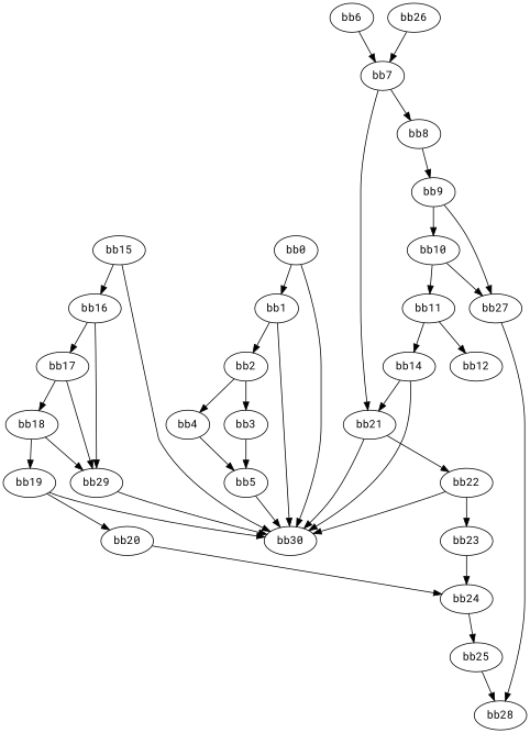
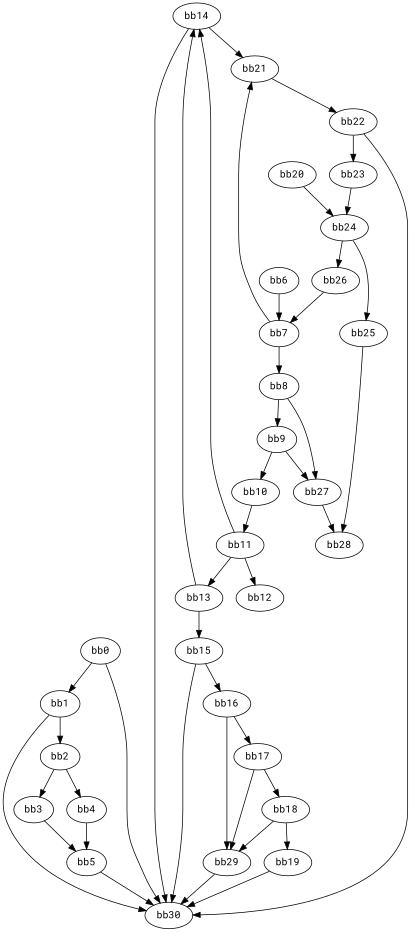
  digraph {
    fontname="Roboto Mono"
    node [fontname="Roboto Mono"]
    edge [fontname="Roboto Mono"]
    n1 [label="bb0\l"]
    n2 [label="bb1\l"]
    n3 [label="bb30\l"]
    n4 [label="bb2\l"]
    n5 [label="bb3\l"]
    n6 [label="bb4\l"]
    n7 [label="bb5\l"]
    n8 [label="bb6\l"]
    n9 [label="bb7\l"]
    n10 [label="bb8\l"]
    n11 [label="bb21\l"]
    n12 [label="bb9\l"]
    n13 [label="bb10\l"]
    n14 [label="bb27\l"]
    n15 [label="bb11\l"]
    n16 [label="bb28\l"]
    n17 [label="bb12\l"]
+   n18 [label="bb13\l"]
    n19 [label="bb14\l"]
    n20 [label="bb15\l"]
    n21 [label="bb16\l"]
    n22 [label="bb22\l"]
    n23 [label="bb17\l"]
    n24 [label="bb29\l"]
    n25 [label="bb18\l"]
    n26 [label="bb19\l"]
    n27 [label="bb20\l"]
    n28 [label="bb24\l"]
    n29 [label="bb25\l"]
    n30 [label="bb26\l"]
    n31 [label="bb23\l"]
    n1 -> n2
    n1 -> n3
    n2 -> n3
    n2 -> n4
    n4 -> n5
    n4 -> n6
    n5 -> n7
    n6 -> n7
    n7 -> n3
    n8 -> n9
    n9 -> n10
    n9 -> n11
    n10 -> n12
-   n11 -> n3
    n11 -> n22
    n12 -> n13
    n12 -> n14
-   n13 -> n14
+   n10 -> n14
    n13 -> n15
    n14 -> n16
    n15 -> n17
+   n15 -> n18
    n15 -> n19
+   n18 -> n19
+   n18 -> n20
    n19 -> n3
    n19 -> n11
    n20 -> n3
    n20 -> n21
    n21 -> n23
    n21 -> n24
    n22 -> n3
    n22 -> n31
    n23 -> n24
    n23 -> n25
    n24 -> n3
    n25 -> n24
    n25 -> n26
    n26 -> n3
-   n26 -> n27
    n27 -> n28
    n28 -> n29
+   n28 -> n30
    n29 -> n16
    n30 -> n9
    n31 -> n28
  }
